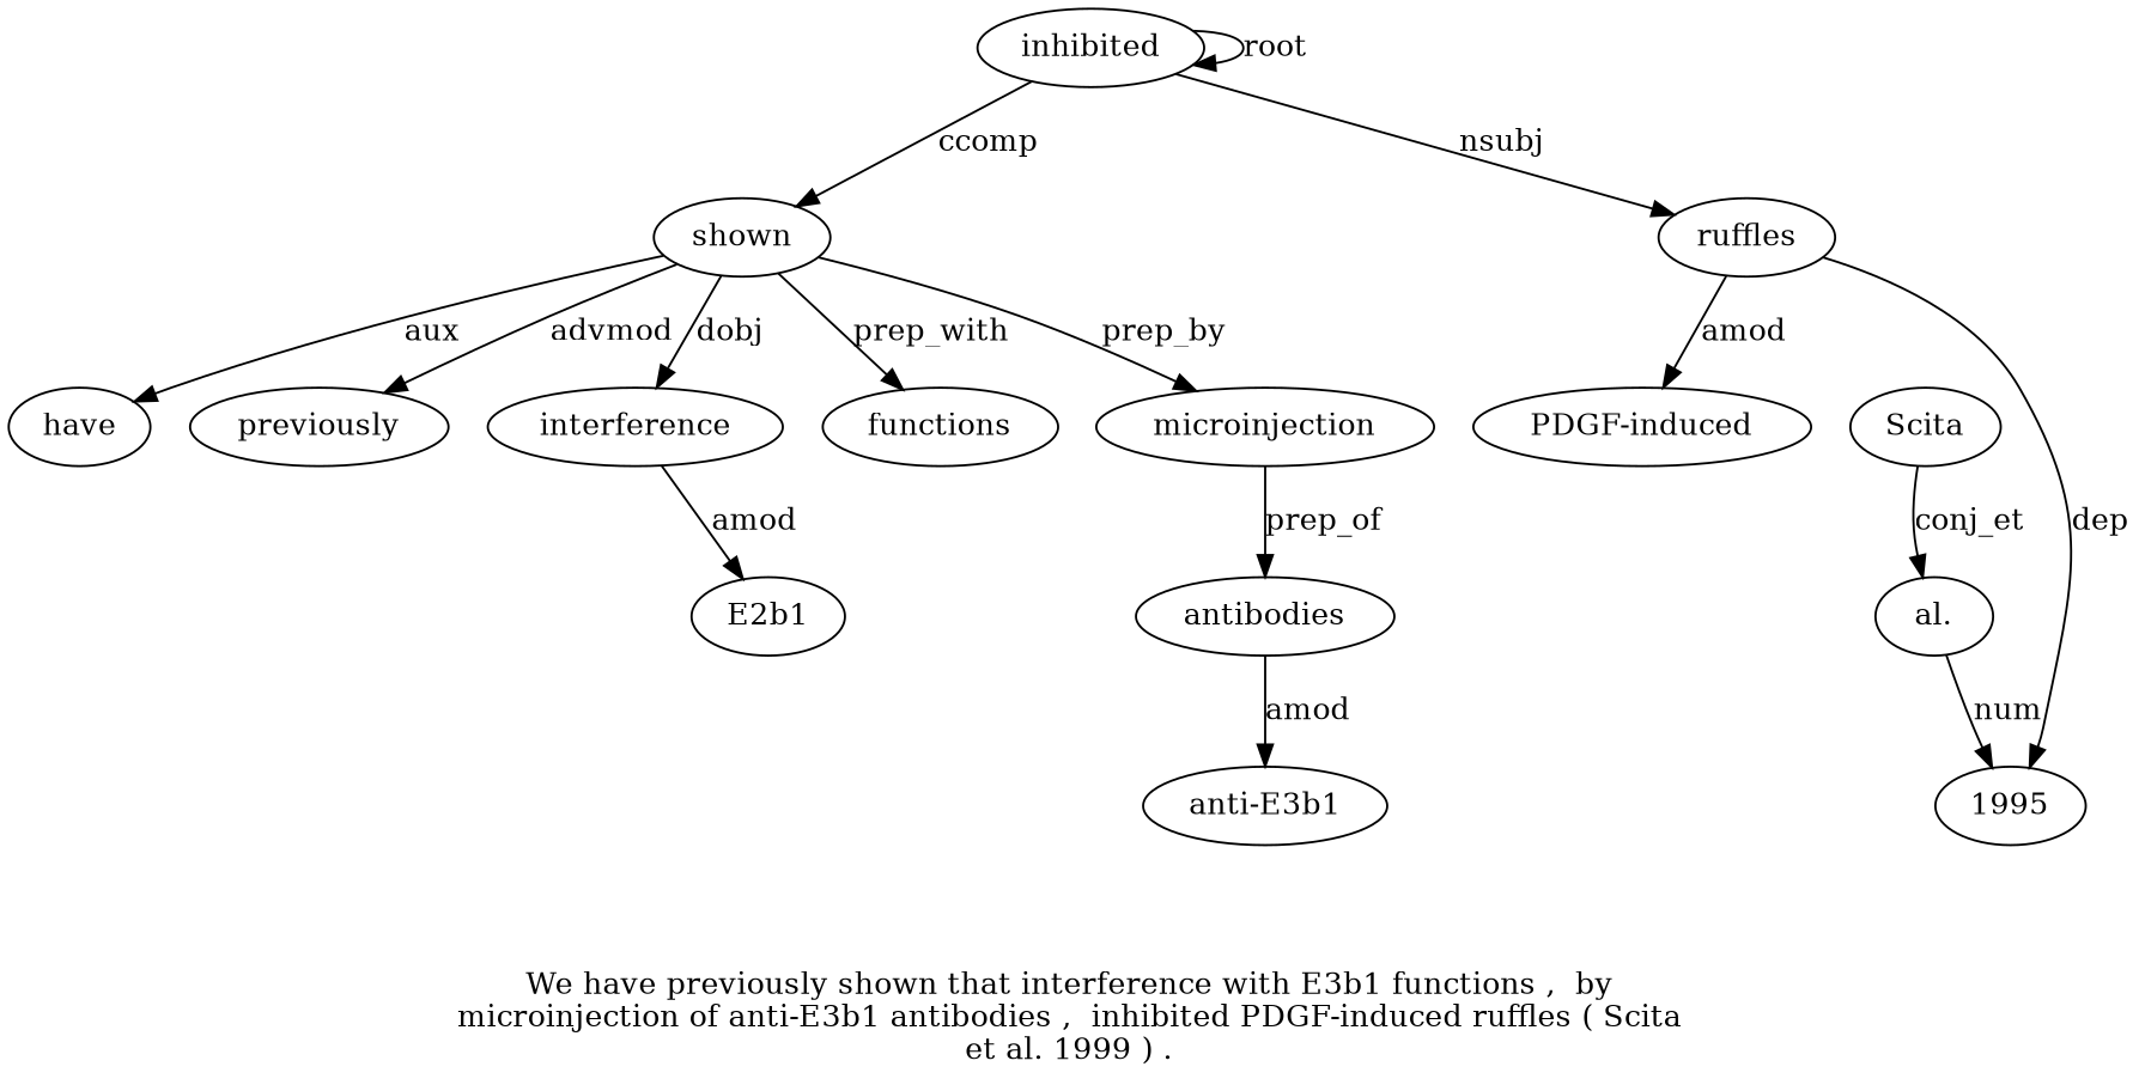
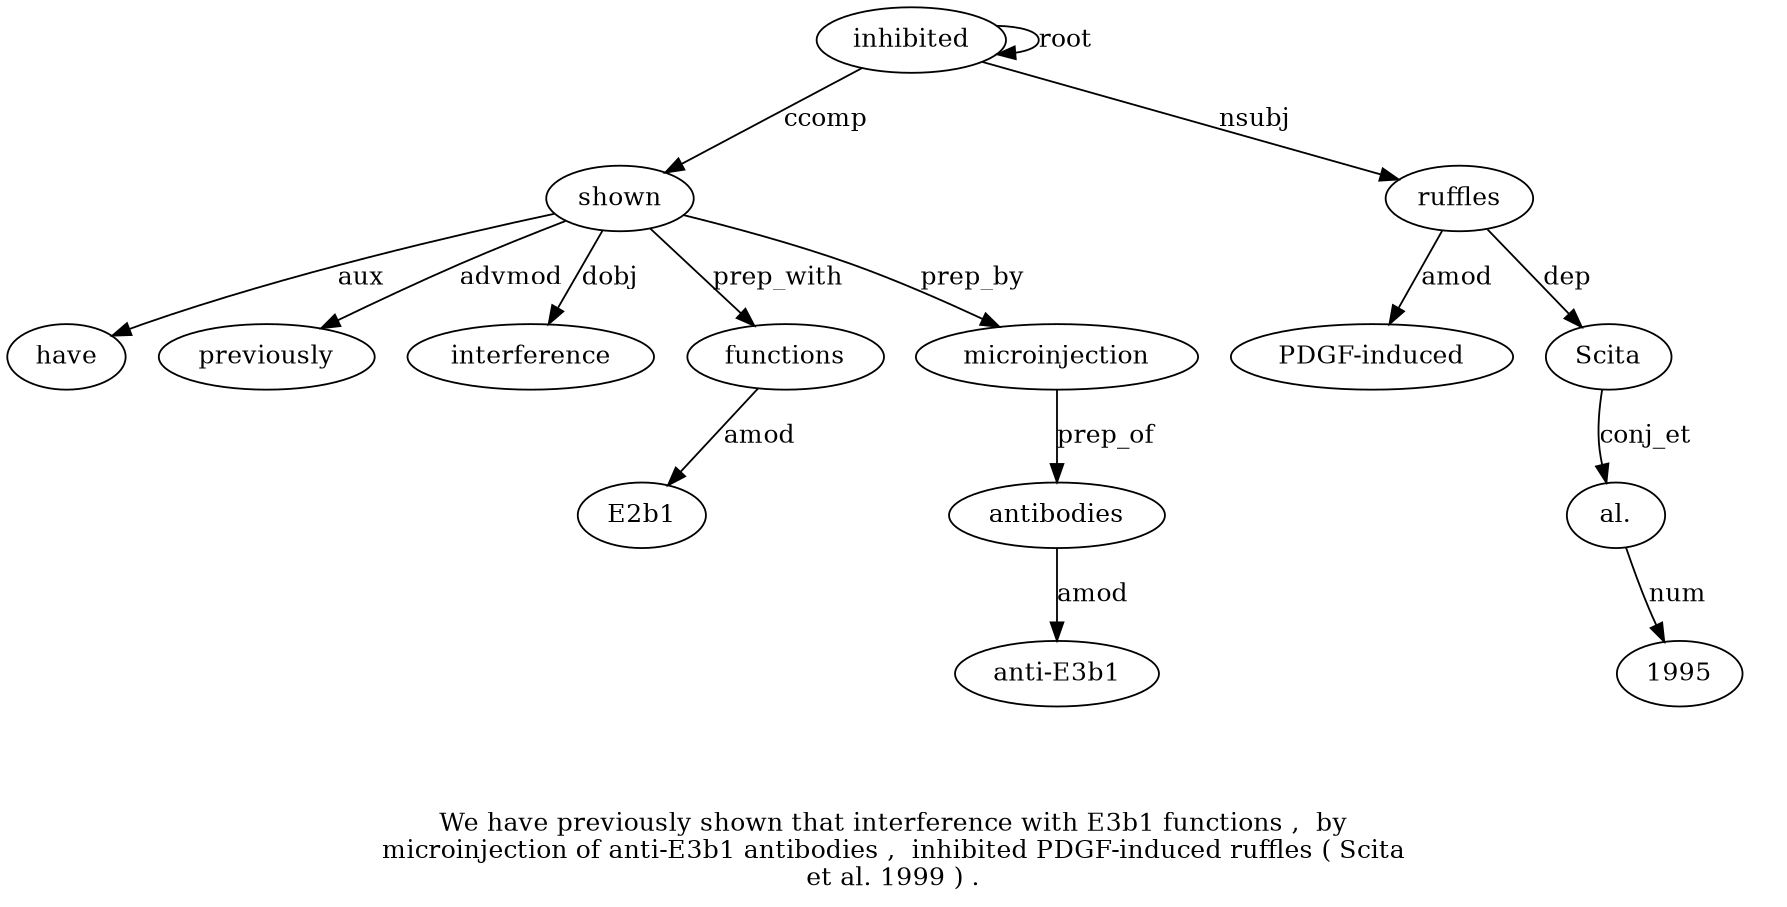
  digraph {
    label="We have previously shown that interference with E3b1 functions ,  by\nmicroinjection of anti-E3b1 antibodies ,  inhibited PDGF-induced ruffles ( Scita\net al. 1999 ) ."
    node [fillcolor=white style=filled]
    n1 [label=shown]
    n2 [label=have]
    n3 [label=previously]
    n4 [label=interference]
    n5 [label=functions]
    n6 [label=microinjection]
    n7 [label=E2b1]
    n8 [label=antibodies]
    n9 [label=inhibited]
    n10 [label=ruffles]
    n11 [label="PDGF-induced"]
    n12 [label=Scita]
    n13 [label="anti-E3b1"]
    n14 [label="al."]
    n15 [label=1995]
    n1 -> n2 [label=aux]
    n1 -> n3 [label=advmod]
    n1 -> n4 [label=dobj]
    n1 -> n5 [label=prep_with]
    n1 -> n6 [label=prep_by]
-   n4 -> n7 [label=amod]
+   n5 -> n7 [label=amod]
    n6 -> n8 [label=prep_of]
    n8 -> n13 [label=amod]
    n9 -> n1 [label=ccomp]
    n9 -> n9 [label=root]
    n9 -> n10 [label=nsubj]
    n10 -> n11 [label=amod]
-   n10 -> n15 [label=dep]
+   n10 -> n12 [label=dep]
    n12 -> n14 [label=conj_et]
    n14 -> n15 [label=num]
  }
